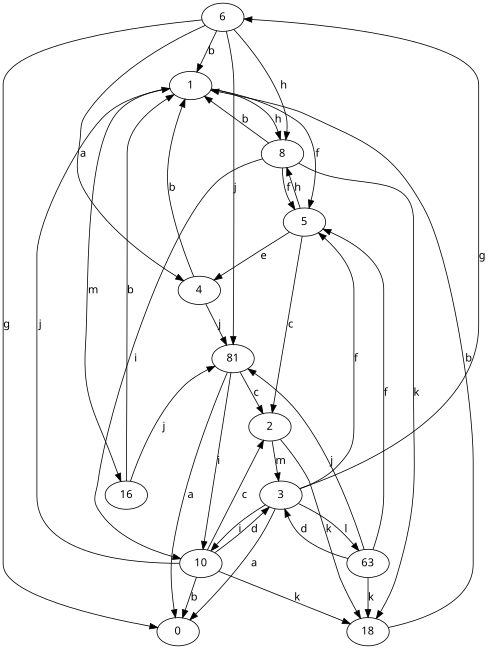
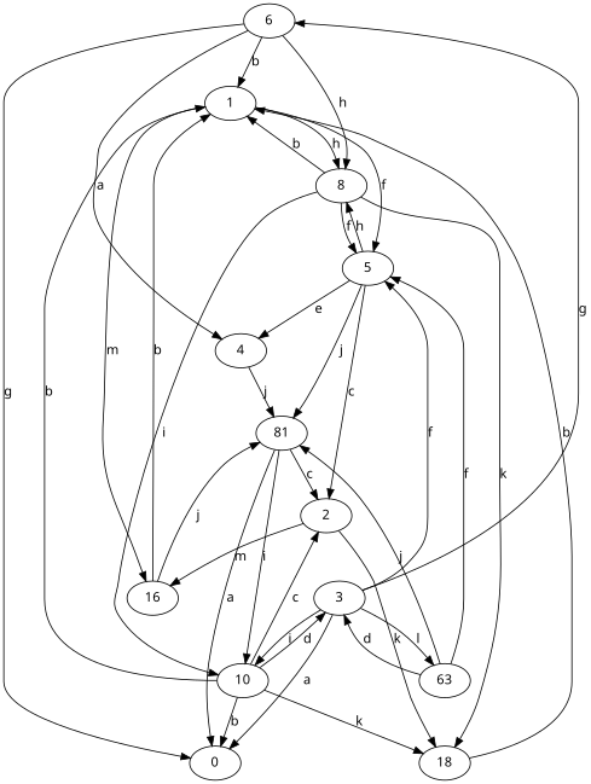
  strict digraph {
    fontname="Noto Sans"
    node [fontname="Noto Sans"]
    edge [fontname="Noto Sans"]
    6
    0
    1
    8
    4
    5
    n7 [label=16]
    2
    n9 [label=81]
    10
    n11 [label=18]
    3
    n13 [label=63]
    6 -> 0 [label=g]
    6 -> 1 [label=b]
    6 -> 8 [label=h]
    6 -> 4 [label=a]
    1 -> 8 [label=h]
    1 -> 5 [label=f]
    1 -> n7 [label=m]
    8 -> 1 [label=b]
    8 -> 5 [label=f]
    8 -> 10 [label=i]
    8 -> n11 [label=k]
-   4 -> 1 [label=b]
    4 -> n9 [label=j]
    5 -> 8 [label=h]
    5 -> 4 [label=e]
    5 -> 2 [label=c]
-   6 -> n9 [label=j]
+   5 -> n9 [label=j]
    n7 -> 1 [label=b]
    n7 -> n9 [label=j]
-   2 -> 3 [label=m]
+   2 -> n7 [label=m]
    2 -> n11 [label=k]
    n9 -> 0 [label=a]
    n9 -> 2 [label=c]
    n9 -> 10 [label=i]
    10 -> 0 [label=b]
-   10 -> 1 [label=j]
+   10 -> 1 [label=b]
    10 -> 2 [label=c]
    10 -> n11 [label=k]
    10 -> 3 [label=d]
    n11 -> 1 [label=b]
    3 -> 6 [label=g]
    3 -> 0 [label=a]
    3 -> 5 [label=f]
    3 -> 10 [label=i]
    3 -> n13 [label=l]
    n13 -> 5 [label=f]
    n13 -> n9 [label=j]
-   n13 -> n11 [label=k]
    n13 -> 3 [label=d]
  }
